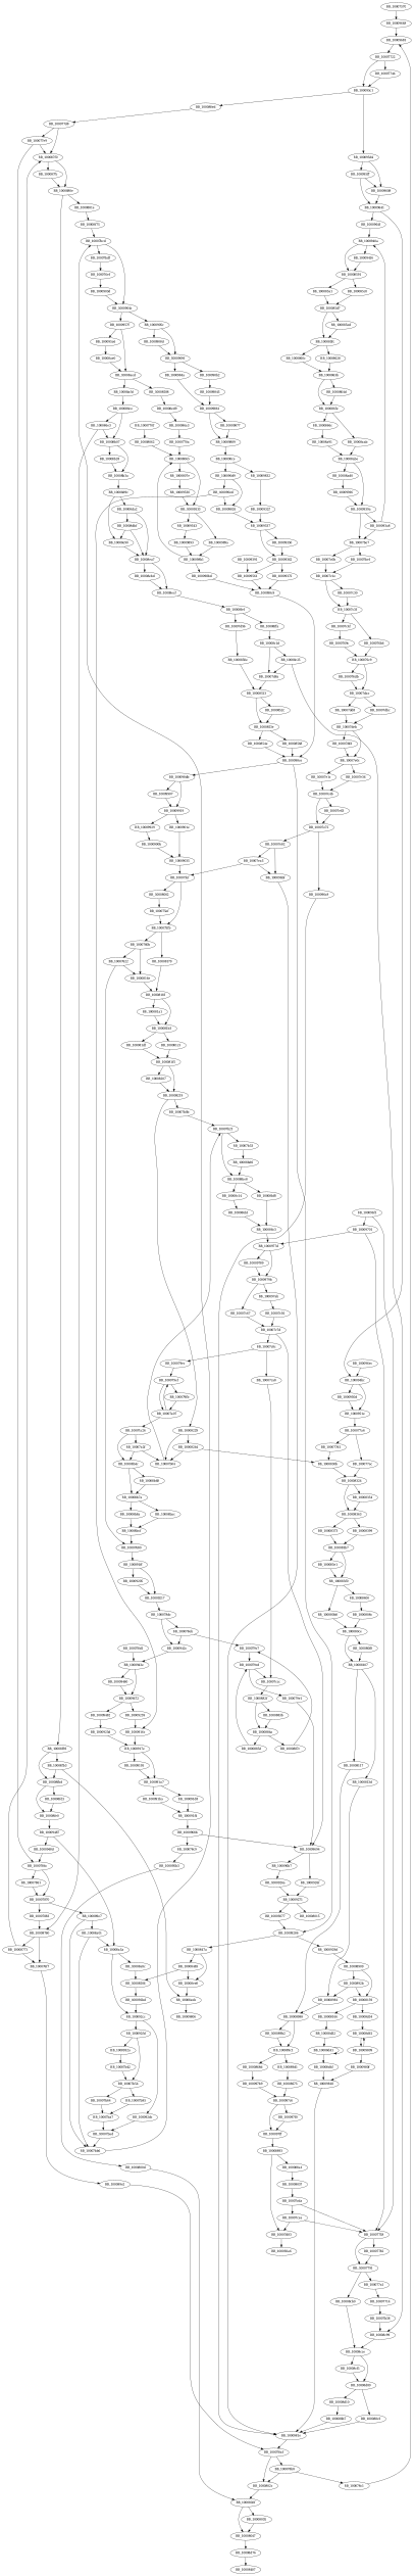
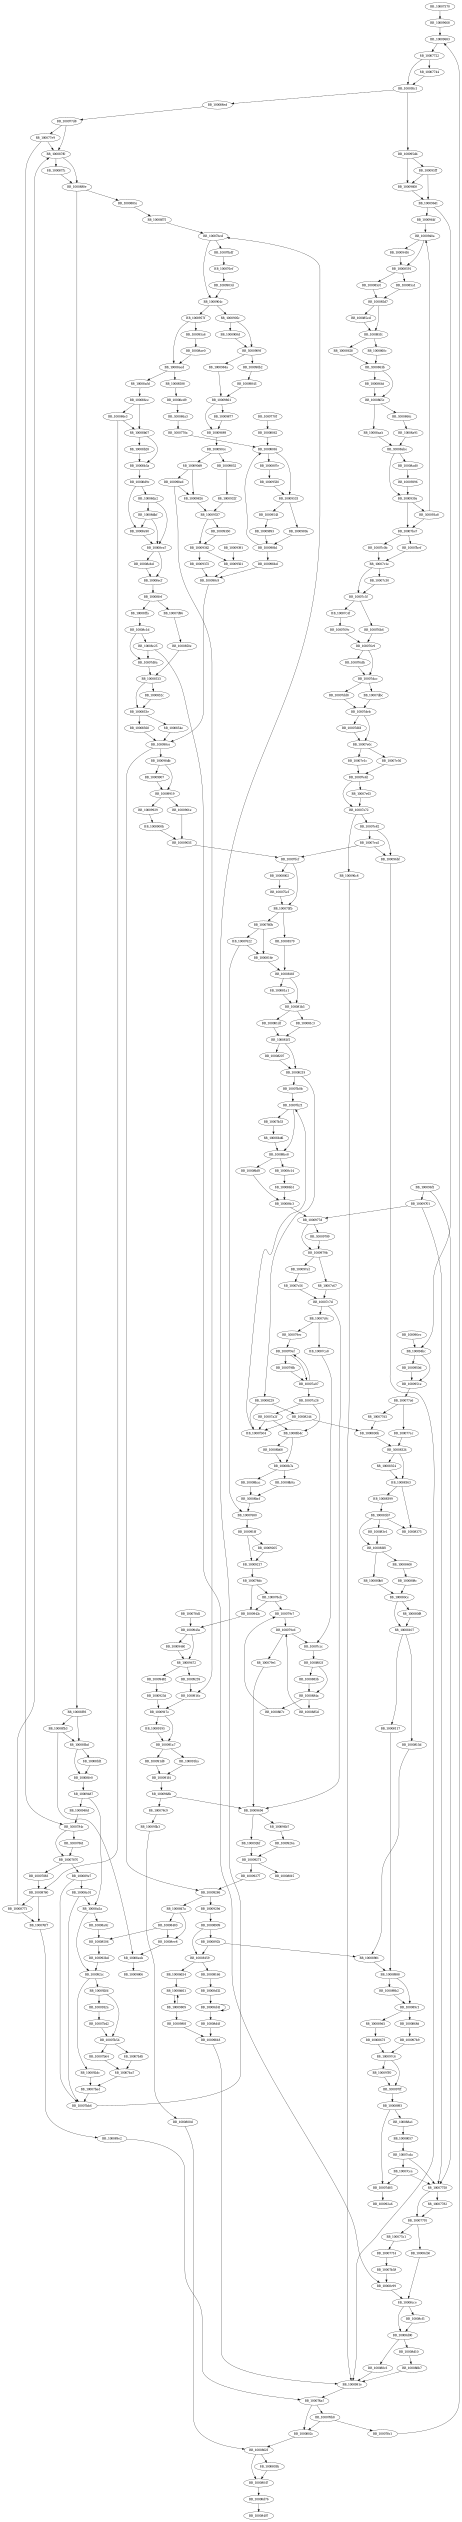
  digraph {
    fontname="Noto Serif"
    node [fontname="Noto Serif"]
    edge [fontname="Noto Serif"]
    BB_10007570
    BB_10009668
    BB_10009683
    BB_10007722
    BB_100075ef
    BB_100075fb
    BB_1000760b
    BB_10008179
    BB_10007622
    BB_1000816e
    BB_1000818f
    BB_10007680
    BB_100081a1
    BB_100081b3
    BB_100091ff
    BB_10009205
    BB_10009217
    BB_100078dc
    BB_1000769c
    BB_100076c9
    BB_100076db
    BB_10007dac
    BB_10007dbc
    BB_10007dd8
    BB_100076b6
    BB_10007deb
    BB_100076ef
    BB_1000903d
    BB_1000904c
    BB_1000905c
    BB_1000957f
    BB_100076f7
    BB_100089e2
    BB_100078af
    BB_100078b8
    BB_1000802c
    BB_1000770a
    BB_10008065
    BB_1000807e
    BB_10009533
    BB_10009530
    BB_10009543
    BB_1000989a
    BB_1000770f
    BB_10008062
    BB_10007714
    BB_10007b38
    BB_10008c99
    BB_10008cce
    BB_10007744
    BB_100095c1
    BB_100088ed
    BB_100095d4
    BB_100077d8
    BB_100095ff
    BB_10009608
    BB_10007758
    BB_10007782
    BB_10007791
    BB_100077a1
    BB_10008cb0
    BB_10008cf1
    BB_10008d00
    BB_100077a6
    BB_100077ac
    BB_100077d1
    BB_10008324
    BB_1000830b
    BB_10008354
    BB_10008363
    BB_10008373
    BB_10008399
    BB_100077e9
    BB_100087f0
    BB_1000784c
    BB_100087fc
    BB_1000880e
    BB_10007861
    BB_10007870
    BB_1000881e
    BB_10008f93
    BB_10007883
    BB_100089e7
    BB_10008760
    BB_10007bb6
    BB_10008a01
    BB_10008771
    BB_10007bcd
    BB_10008a5a
    BB_100078c1
    BB_1000802f
    BB_1000803b
    BB_10008047
    BB_100078c9
    BB_100095b3
    BB_1000800d
    BB_100078d1
    BB_1000943e
    BB_10009460
    BB_10009472
    BB_10009259
    BB_10009482
    BB_100078eb
    BB_1000942c
    BB_100079c7
    BB_100079cd
    BB_100079e1
    BB_10007ccc
    BB_10009694
    BB_1000882f
    BB_1000926f
    BB_100096b7
    BB_1000883b
    BB_1000884a
    BB_10009271
    BB_1000926a
    BB_100079ec
    BB_100079ef
    BB_100079fb
    BB_10007a07
    BB_10007a26
    BB_10007a2f
    BB_10008b4c
    BB_10007b04
    BB_10008b68
    BB_10008b7a
    BB_10007b21
    BB_10008b8a
    BB_10008bac
    BB_10007b33
    BB_10008be8
    BB_10008bd6
    BB_10008bf8
    BB_10008c14
    BB_10007b0b
    BB_100086c3
    BB_100086b1
    BB_10007b42
    BB_10007b54
    BB_10007b64
    BB_10007b85
    BB_10007ba7
    BB_10007bad
    BB_10007bdf
    BB_1000908d
    n146 [label=BB_5000909f]
    BB_10008aed
    BB_100095a6
    BB_10007be7
    BB_10007bef
    BB_10007c0b
    BB_10007c1e
    BB_10007c30
    BB_10007c3f
    BB_10007c4f
    BB_10007c56
    BB_10007c7d
    BB_10007c8c
    BB_10007ca8
    BB_10007c67
    BB_1000885d
    BB_1000887c
    BB_10007cda
    BB_10007cea
    BB_10007d83
    BB_100092a6
    BB_100096f1
    BB_10009701
    BB_10007d8a
    BB_10008513
    BB_1000852c
    BB_1000853e
    BB_1000854e
    BB_10008568
    BB_10007d96
    BB_1000850e
    BB_10007dfd
    BB_10007e0c
    BB_10007e1c
    BB_10007e36
    BB_10007e4b
    BB_10007e63
    BB_10007e72
    BB_10007e82
    BB_100096c8
    BB_10007ea5
    BB_100096bf
    BB_1000981e
    BB_10007fef
    BB_10008002
    BB_10008d76
    BB_10008407
    BB_10008057
    BB_10009893
    BB_100098b1
    BB_1000808c
    BB_100080ce
    BB_100080f8
    BB_10008107
    BB_10008117
    BB_1000813d
    BB_100080b0
    BB_10008988
    BB_10008981
    BB_100089b2
    BB_100089c1
    BB_1000868d
    BB_100089d1
    BB_10008159
    BB_10008166
    BB_10008d54
    BB_10008d32
    BB_10008d61
    BB_10008d41
    BB_10009809
    BB_10008d4f
    BB_100081c3
    BB_100081df
    BB_100081f5
    BB_10008207
    BB_10008219
    BB_10008229
    BB_10008244
    BB_100083b7
    BB_100083e1
    BB_100083f0
    BB_10008400
    BB_1000847a
    BB_10008483
    BB_10008ee8
    BB_10008506
    BB_10008eeb
    BB_100092bd
    BB_10009806
    BB_100092cc
    BB_100092dc
    BB_100092fd
    BB_100098ce
    BB_10009286
    BB_100098db
    BB_1000929d
    BB_10009907
    BB_10009919
    BB_10008588
    BB_10008ed9
    BB_100086a3
    BB_10008591
    BB_100085a1
    BB_100085c0
    BB_100085d7
    BB_100085ed
    BB_100085fc
    BB_1000860c
    BB_10008628
    BB_1000863b
    BB_1000864d
    BB_1000865c
    BB_1000866c
    BB_10008aab
    BB_10008a91
    BB_10008abe
    BB_10008ad0
    BB_1000939a
    BB_10008673
    BB_100097c6
    BB_100097f0
    BB_100097ff
    BB_10008893
    BB_100097b9
    BB_1000977d
    BB_10009789
    BB_1000979b
    BB_100097ab
    BB_100086ce
    BB_100086e3
    BB_10008b07
    BB_10008b28
    BB_10008b3a
    BB_10008d9c
    BB_10008f75
    BB_10008fb3
    BB_10008fbd
    BB_10008fd1
    BB_10008fe0
    BB_100088a1
    BB_100088b7
    BB_100088c3
    BB_10008909
    BB_1000892b
    BB_10008a8c
    BB_1000932a
    BB_10009396
    BB_100093a8
    BB_1000940a
    BB_10008ae0
    BB_10008afd
    BB_10008da2
    BB_10008e90
    BB_10008dbf
    BB_10008ea7
    BB_10008bcf
    BB_10008c1d
    BB_10008c25
    BB_10008d10
    BB_10009818
    BB_1000980f
    BB_10008ebd
    BB_10008ecf
    BB_10008fef
    BB_10008ffa
    BB_10009487
    BB_1000948d
    BB_1000900b
    BB_10009035
    BB_1000901e
    BB_100090b2
    BB_1000984a
    BB_10009845
    BB_10009861
    BB_10009877
    BB_10009889
    BB_100090ce
    BB_100090d9
    BB_10009832
    BB_100090ed
    BB_10009826
    BB_1000932f
    BB_1000916c
    BB_10009337
    BB_1000917e
    BB_10009350
    BB_10009362
    BB_10009195
    BB_100091a7
    BB_100091ba
    BB_100091d8
    BB_100091f4
    BB_1000968b
    BB_1000923d
    BB_10008015
    BB_10009277
    BB_10009372
    BB_10009561
    BB_100098c9
    BB_10009391
    BB_10009416
    BB_100094bc
    BB_1000950d
    BB_1000951e
    BB_100098bd
    BB_10009641
    BB_1000964f
    BB_100096ec
    BB_10009929
    BB_10007570 -> BB_10009668
    BB_10009668 -> BB_10009683
    BB_10009683 -> BB_10007722
    BB_10007722 -> BB_10007744
    BB_10007722 -> BB_100095c1
    BB_100075ef -> BB_100075fb
    BB_100075fb -> BB_1000760b
    BB_100075fb -> BB_10008179
    BB_1000760b -> BB_10007622
    BB_1000760b -> BB_1000816e
    BB_10008179 -> BB_1000818f
    BB_10007622 -> BB_1000816e
    BB_10007622 -> BB_10007680
    BB_1000816e -> BB_1000818f
    BB_1000818f -> BB_100081a1
    BB_1000818f -> BB_100081b3
    BB_10007680 -> BB_100091ff
    BB_100081a1 -> BB_100081b3
    BB_100081b3 -> BB_100081c3
    BB_100081b3 -> BB_100081df
    BB_100091ff -> BB_10009205
    BB_100091ff -> BB_10009217
    BB_10009205 -> BB_10009217
    BB_10009217 -> BB_100078dc
    BB_100078dc -> BB_100078eb
    BB_100078dc -> BB_1000942c
    BB_1000769c -> BB_100076c9
    BB_100076c9 -> BB_100076db
    BB_100076c9 -> BB_10007dac
    BB_100076db -> BB_10007dac
    BB_10007dac -> BB_10007dbc
    BB_10007dac -> BB_10007dd8
    BB_10007dbc -> BB_10007deb
    BB_10007dd8 -> BB_10007deb
    BB_100076b6 -> BB_100076c9
    BB_10007deb -> BB_10007dfd
    BB_10007deb -> BB_10007e0c
    BB_100076ef -> BB_1000903d
    BB_1000903d -> BB_1000904c
    BB_1000904c -> BB_1000905c
    BB_1000904c -> BB_1000957f
    BB_1000905c -> BB_1000908d
    BB_1000905c -> n146
    BB_1000957f -> BB_10008aed
    BB_1000957f -> BB_100095a6
    BB_100076f7 -> BB_100089e2
    BB_100089e2 -> BB_100078af
    BB_100078af -> BB_100078b8
    BB_100078af -> BB_1000802c
    BB_100078b8 -> BB_1000802c
    BB_100078b8 -> BB_100078c1
    BB_1000802c -> BB_1000802f
    BB_1000770a -> BB_10008065
    BB_10008065 -> BB_1000807e
    BB_10008065 -> BB_10009533
    BB_1000807e -> BB_10009530
    BB_10009533 -> BB_10009543
    BB_10009533 -> BB_1000989a
    BB_10009530 -> BB_10009533
    BB_10009543 -> BB_10009893
    BB_1000989a -> BB_100098b1
    BB_1000770f -> BB_10008062
    BB_10008062 -> BB_10008065
    BB_10007714 -> BB_10007b38
    BB_10007b38 -> BB_10008c99
    BB_10008c99 -> BB_10008cce
    BB_10008cce -> BB_10008cf1
    BB_10008cce -> BB_10008d00
    BB_10007744 -> BB_100095c1
    BB_100095c1 -> BB_100088ed
    BB_100095c1 -> BB_100095d4
    BB_100088ed -> BB_100077d8
    BB_100095d4 -> BB_100095ff
    BB_100095d4 -> BB_10009608
    BB_100077d8 -> BB_100077e9
    BB_100077d8 -> BB_100087f0
    BB_100095ff -> BB_10009608
    BB_100095ff -> BB_10009641
    BB_10009608 -> BB_10009641
    BB_10007758 -> BB_10007782
    BB_10007758 -> BB_10007791
    BB_10007782 -> BB_10007791
    BB_10007791 -> BB_100077a1
    BB_10007791 -> BB_10008cb0
    BB_100077a1 -> BB_10007714
    BB_10008cb0 -> BB_10008cce
    BB_10008cf1 -> BB_10008d00
    BB_10008d00 -> BB_100088c3
    BB_10008d00 -> BB_10008d10
    BB_100077a6 -> BB_100077ac
    BB_100077a6 -> BB_100077d1
    BB_100077ac -> BB_10008324
    BB_100077d1 -> BB_1000830b
    BB_10008324 -> BB_10008354
    BB_10008324 -> BB_10008363
    BB_1000830b -> BB_10008324
    BB_10008354 -> BB_10008363
    BB_10008363 -> BB_10008373
    BB_10008363 -> BB_10008399
-   BB_10008373 -> BB_100083b7
+   BB_100083b7 -> BB_10008373
    BB_10008399 -> BB_100083b7
    BB_100077e9 -> BB_100087f0
    BB_100077e9 -> BB_1000784c
    BB_100087f0 -> BB_100087fc
    BB_100087f0 -> BB_1000880e
    BB_1000784c -> BB_10007861
    BB_1000784c -> BB_10007870
    BB_100087fc -> BB_1000880e
    BB_1000880e -> BB_1000881e
    BB_1000880e -> BB_10008f93
    BB_10007861 -> BB_10007870
    BB_10007870 -> BB_10007883
    BB_10007870 -> BB_100089e7
    BB_1000881e -> BB_10008f75
    BB_10008f93 -> BB_10008fb3
    BB_10008f93 -> BB_10008fbd
    BB_10007883 -> BB_10008760
    BB_100089e7 -> BB_10007bb6
    BB_100089e7 -> BB_10008a01
    BB_10008760 -> BB_100076f7
    BB_10008760 -> BB_10008771
    BB_10007bb6 -> BB_10007bcd
    BB_10008a01 -> BB_10007bb6
    BB_10008a01 -> BB_10008a5a
    BB_10008771 -> BB_100076f7
    BB_10008771 -> BB_100087f0
    BB_10007bcd -> BB_1000904c
    BB_10007bcd -> BB_10007bdf
    BB_10008a5a -> BB_100092cc
    BB_10008a5a -> BB_10008a8c
    BB_100078c1 -> BB_10009683
    BB_1000802f -> BB_1000803b
    BB_1000802f -> BB_10008047
    BB_1000803b -> BB_10008047
    BB_10008047 -> BB_10008d76
    BB_100078c9 -> BB_100095b3
    BB_100095b3 -> BB_1000800d
    BB_1000800d -> BB_1000802f
    BB_100078d1 -> BB_1000943e
    BB_1000943e -> BB_10009460
    BB_1000943e -> BB_10009472
    BB_10009460 -> BB_10009472
    BB_10009472 -> BB_10009259
    BB_10009472 -> BB_10009482
    BB_10009259 -> BB_1000916c
    BB_10009482 -> BB_1000923d
    BB_100078eb -> BB_1000942c
    BB_100078eb -> BB_100079c7
    BB_1000942c -> BB_1000943e
    BB_100079c7 -> BB_100079cd
    BB_100079cd -> BB_100079e1
    BB_100079cd -> BB_10007ccc
    BB_100079e1 -> BB_10009694
    BB_10007ccc -> BB_1000882f
    BB_10009694 -> BB_1000926f
    BB_10009694 -> BB_100096b7
    BB_1000882f -> BB_1000883b
    BB_1000882f -> BB_1000884a
    BB_1000926f -> BB_10009271
    BB_100096b7 -> BB_1000926a
    BB_1000883b -> BB_1000884a
    BB_1000884a -> BB_1000885d
    BB_1000884a -> BB_1000887c
    BB_10009271 -> BB_10008015
    BB_10009271 -> BB_10009277
    BB_1000926a -> BB_10009271
    BB_100079ec -> BB_100079ef
    BB_100079ef -> BB_100079fb
    BB_100079ef -> BB_10007a07
    BB_100079fb -> BB_10007a07
    BB_10007a07 -> BB_100079ef
    BB_10007a07 -> BB_10007a26
    BB_10007a26 -> BB_10007a2f
    BB_10007a26 -> BB_10008b4c
    BB_10007a2f -> BB_10008b4c
    BB_10007a2f -> BB_10007b04
    BB_10008b4c -> BB_10008b68
    BB_10008b4c -> BB_10008b7a
    BB_10007b04 -> BB_10007b21
    BB_10008b68 -> BB_10008b7a
    BB_10008b7a -> BB_10008b8a
    BB_10008b7a -> BB_10008bac
    BB_10007b21 -> BB_10007b33
    BB_10007b21 -> BB_10008be8
    BB_10008b8a -> BB_10008bcf
    BB_10008bac -> BB_10008bcf
    BB_10007b33 -> BB_10008bd6
    BB_10008be8 -> BB_10008bf8
    BB_10008be8 -> BB_10008c14
    BB_10008bd6 -> BB_10008be8
    BB_10008bf8 -> BB_100086c3
    BB_10008c14 -> BB_100086b1
    BB_10007b0b -> BB_10007b21
    BB_100086c3 -> BB_1000977d
    BB_100086b1 -> BB_100086c3
    BB_10007b42 -> BB_10007b54
    BB_10007b54 -> BB_10007b64
    BB_10007b54 -> BB_10007b85
    BB_10007b64 -> BB_10007ba7
    BB_10007b85 -> BB_10007ba7
    BB_10007ba7 -> BB_10007bad
    BB_10007bad -> BB_10007bb6
    BB_10007bdf -> BB_100076ef
    BB_1000908d -> n146
    n146 -> BB_100090b2
    n146 -> BB_1000984a
    BB_10008aed -> BB_10008588
    BB_10008aed -> BB_10008afd
    BB_100095a6 -> BB_10008ae0
    BB_10007be7 -> BB_10007bef
    BB_10007be7 -> BB_10007c0b
    BB_10007bef -> BB_10007c1e
    BB_10007c0b -> BB_10007c1e
    BB_10007c1e -> BB_10007c30
    BB_10007c1e -> BB_10007c3f
    BB_10007c30 -> BB_10007c3f
    BB_10007c3f -> BB_100076b6
    BB_10007c3f -> BB_10007c4f
    BB_10007c4f -> BB_1000769c
    BB_10007c56 -> BB_10007c7d
    BB_10007c7d -> BB_10009694
    BB_10007c7d -> BB_10007c8c
    BB_10007c8c -> BB_100079ec
    BB_10007c8c -> BB_10007ca8
    BB_10007ca8 -> BB_10007ccc
    BB_10007c67 -> BB_10007c7d
    BB_1000885d -> BB_100079cd
    BB_1000887c -> BB_100079c7
    BB_10007cda -> BB_10007758
    BB_10007cda -> BB_10007cea
    BB_10007cea -> BB_10007758
    BB_10007cea -> BB_10007d83
    BB_10007d83 -> BB_100092a6
    BB_100096f1 -> BB_10007758
    BB_100096f1 -> BB_10009701
    BB_10009701 -> BB_10007758
    BB_10009701 -> BB_1000977d
    BB_10007d8a -> BB_10008513
    BB_10008513 -> BB_1000852c
    BB_10008513 -> BB_1000853e
    BB_1000852c -> BB_1000853e
    BB_1000853e -> BB_1000854e
    BB_1000853e -> BB_10008568
    BB_1000854e -> BB_100098ce
    BB_10008568 -> BB_100098ce
    BB_10007d96 -> BB_1000850e
    BB_1000850e -> BB_10008513
    BB_10007dfd -> BB_10007e0c
    BB_10007e0c -> BB_10007e1c
    BB_10007e0c -> BB_10007e36
    BB_10007e1c -> BB_10007e4b
    BB_10007e36 -> BB_10007e4b
    BB_10007e4b -> BB_10007e63
    BB_10007e4b -> BB_10007e72
    BB_10007e63 -> BB_10007e72
    BB_10007e72 -> BB_10007e82
    BB_10007e72 -> BB_100096c8
    BB_10007e82 -> BB_10007ea5
    BB_10007e82 -> BB_100096bf
    BB_100096c8 -> BB_1000981e
    BB_10007ea5 -> BB_100096bf
    BB_10007ea5 -> BB_10007fef
    BB_100096bf -> BB_1000981e
    BB_1000981e -> BB_100078af
    BB_10007fef -> BB_100075fb
    BB_10007fef -> BB_10008002
    BB_10008002 -> BB_100075ef
    BB_10008d76 -> BB_10008407
    BB_10008057 -> BB_10007cda
    BB_10009893 -> BB_100098b1
    BB_100098b1 -> BB_10008065
    BB_100098b1 -> BB_100098bd
    BB_1000808c -> BB_100080ce
    BB_100080ce -> BB_100080f8
    BB_100080ce -> BB_10008107
    BB_100080f8 -> BB_10008107
    BB_10008107 -> BB_10008117
    BB_10008107 -> BB_1000813d
    BB_10008117 -> BB_10008988
    BB_1000813d -> BB_10008981
    BB_100080b0 -> BB_100080ce
    BB_10008988 -> BB_100089b2
    BB_10008988 -> BB_100089c1
    BB_10008981 -> BB_10008988
    BB_100089b2 -> BB_100089c1
    BB_100089c1 -> BB_1000868d
    BB_100089c1 -> BB_100089d1
    BB_1000868d -> BB_100097b9
    BB_100089d1 -> BB_10008673
    BB_10008159 -> BB_10008166
    BB_10008159 -> BB_10008d54
    BB_10008166 -> BB_10008d32
    BB_10008d54 -> BB_10008d61
    BB_10008d32 -> BB_10008d41
    BB_10008d61 -> BB_10009809
    BB_10008d41 -> BB_10008d41
    BB_10008d41 -> BB_10008d4f
    BB_10009809 -> BB_10008d61
    BB_10009809 -> BB_1000980f
    BB_10008d4f -> BB_10009818
    BB_100081c3 -> BB_100081f5
    BB_100081df -> BB_100081f5
    BB_100081f5 -> BB_10008207
    BB_100081f5 -> BB_10008219
    BB_10008207 -> BB_10008219
    BB_10008219 -> BB_10007b0b
    BB_10008219 -> BB_10008229
    BB_10008229 -> BB_10007b04
    BB_10008229 -> BB_10008244
    BB_10008244 -> BB_1000830b
    BB_10008244 -> BB_10007b04
    BB_100083b7 -> BB_100083e1
    BB_100083b7 -> BB_100083f0
    BB_100083e1 -> BB_100083f0
    BB_100083f0 -> BB_100080b0
    BB_100083f0 -> BB_10008400
    BB_10008400 -> BB_1000808c
    BB_1000847a -> BB_10008483
    BB_1000847a -> BB_10008ee8
    BB_10008483 -> BB_10008ee8
    BB_10008483 -> BB_10008506
    BB_10008ee8 -> BB_10008eeb
    BB_10008506 -> BB_100092bd
    BB_10008eeb -> BB_10009806
    BB_100092bd -> BB_100092cc
    BB_100092cc -> BB_100092dc
    BB_100092cc -> BB_100092fd
    BB_100092dc -> BB_10007bad
    BB_100092fd -> BB_10007b54
    BB_100092fd -> BB_1000932a
    BB_100098ce -> BB_10009286
    BB_100098ce -> BB_100098db
    BB_10009286 -> BB_1000847a
    BB_10009286 -> BB_1000929d
    BB_100098db -> BB_10009907
    BB_100098db -> BB_10009919
    BB_1000929d -> BB_10008909
    BB_10009907 -> BB_10009919
    BB_10009919 -> BB_1000901e
    BB_10009919 -> BB_10009929
    BB_10008588 -> BB_10008ed9
    BB_10008ed9 -> BB_100086a3
    BB_100086a3 -> BB_1000770a
    BB_10008591 -> BB_100085a1
    BB_10008591 -> BB_100085c0
    BB_100085a1 -> BB_100085d7
    BB_100085c0 -> BB_100085d7
    BB_100085d7 -> BB_100085ed
    BB_100085d7 -> BB_100085fc
    BB_100085ed -> BB_100085fc
    BB_100085fc -> BB_1000860c
    BB_100085fc -> BB_10008628
    BB_1000860c -> BB_1000863b
    BB_10008628 -> BB_1000863b
    BB_1000863b -> BB_1000864d
    BB_1000863b -> BB_1000865c
    BB_1000864d -> BB_1000865c
    BB_1000865c -> BB_1000866c
    BB_1000865c -> BB_10008aab
    BB_1000866c -> BB_10008a91
    BB_10008aab -> BB_10008abe
    BB_10008a91 -> BB_10008abe
    BB_10008abe -> BB_10008ad0
    BB_10008abe -> BB_1000939a
    BB_10008ad0 -> BB_10009396
    BB_1000939a -> BB_10007be7
    BB_1000939a -> BB_100093a8
    BB_10008673 -> BB_100097c6
    BB_100097c6 -> BB_100097f0
    BB_100097c6 -> BB_100097ff
    BB_100097f0 -> BB_100097ff
    BB_100097ff -> BB_10008893
    BB_10008893 -> BB_10007d83
    BB_10008893 -> BB_100088a1
    BB_100097b9 -> BB_100097c6
    BB_1000977d -> BB_10009789
    BB_1000977d -> BB_1000979b
    BB_10009789 -> BB_1000979b
    BB_1000979b -> BB_10007c67
    BB_1000979b -> BB_100097ab
    BB_100097ab -> BB_10007c56
    BB_100086ce -> BB_100086e3
    BB_100086ce -> BB_10008b07
    BB_100086e3 -> BB_10008760
    BB_100086e3 -> BB_10008b07
    BB_10008b07 -> BB_10008b28
    BB_10008b07 -> BB_10008b3a
    BB_10008b28 -> BB_10008b3a
    BB_10008b3a -> BB_10008d9c
    BB_10008d9c -> BB_10008da2
    BB_10008d9c -> BB_10008e90
    BB_10008f75 -> BB_10007bcd
    BB_10008fb3 -> BB_10008eeb
    BB_10008fb3 -> BB_10008fbd
    BB_10008fbd -> BB_10008fd1
    BB_10008fbd -> BB_10008fe0
    BB_10008fd1 -> BB_10008fe0
    BB_10008fe0 -> BB_10009487
    BB_100088a1 -> BB_10008057
    BB_100088b7 -> BB_1000981e
    BB_100088c3 -> BB_1000981e
    BB_10008909 -> BB_10008159
    BB_10008909 -> BB_1000892b
    BB_1000892b -> BB_10008981
    BB_1000892b -> BB_10008159
    BB_10008a8c -> BB_10008506
    BB_1000932a -> BB_10007b42
    BB_10009396 -> BB_1000939a
    BB_100093a8 -> BB_10007be7
    BB_100093a8 -> BB_1000940a
    BB_1000940a -> BB_10008591
    BB_1000940a -> BB_10009416
    BB_10008ae0 -> BB_10008aed
    BB_10008afd -> BB_100086ce
    BB_10008da2 -> BB_10008dbf
    BB_10008da2 -> BB_10008ea7
    BB_10008e90 -> BB_10008ea7
    BB_10008dbf -> BB_10008e90
    BB_10008dbf -> BB_10008ea7
    BB_10008ea7 -> BB_10008ebd
    BB_10008ea7 -> BB_10008ecf
    BB_10008bcf -> BB_10007680
    BB_10008c1d -> BB_10007d8a
    BB_10008c1d -> BB_10008c25
    BB_10008c25 -> BB_10008c99
    BB_10008c25 -> BB_10007d8a
    BB_10008d10 -> BB_100088b7
    BB_10009818 -> BB_1000981e
    BB_1000980f -> BB_10009818
    BB_10008ebd -> BB_10008ecf
    BB_10008ecf -> BB_10008fef
    BB_10008fef -> BB_10007d96
    BB_10008fef -> BB_10008ffa
    BB_10008ffa -> BB_10008c1d
    BB_10009487 -> BB_10008a5a
    BB_10009487 -> BB_1000948d
    BB_1000948d -> BB_1000784c
    BB_1000900b -> BB_10009035
    BB_10009035 -> BB_10007fef
    BB_1000901e -> BB_10009035
    BB_100090b2 -> BB_10009845
    BB_1000984a -> BB_10009861
    BB_10009845 -> BB_10009861
    BB_10009861 -> BB_10009877
    BB_10009861 -> BB_10009889
    BB_10009877 -> BB_10009889
    BB_10009889 -> BB_100090ce
    BB_100090ce -> BB_100090d9
    BB_100090ce -> BB_10009832
    BB_100090d9 -> BB_100090ed
    BB_100090d9 -> BB_10009826
    BB_10009832 -> BB_1000932f
    BB_100090ed -> BB_10009826
    BB_100090ed -> BB_1000916c
    BB_10009826 -> BB_10009337
    BB_1000932f -> BB_10009337
    BB_1000916c -> BB_1000917e
    BB_10009337 -> BB_10009350
    BB_10009337 -> BB_10009362
    BB_1000917e -> BB_10009195
    BB_1000917e -> BB_100091a7
    BB_10009350 -> BB_10009362
    BB_10009362 -> BB_10009372
    BB_10009362 -> BB_10009561
    BB_10009195 -> BB_100091a7
    BB_100091a7 -> BB_100091ba
    BB_100091a7 -> BB_100091d8
    BB_100091ba -> BB_100091f4
    BB_100091d8 -> BB_100091f4
    BB_100091f4 -> BB_1000968b
    BB_1000968b -> BB_100078c9
    BB_1000968b -> BB_10009694
    BB_1000923d -> BB_1000917e
    BB_10009277 -> BB_10009286
    BB_10009372 -> BB_100098c9
    BB_10009561 -> BB_100098c9
    BB_100098c9 -> BB_100098ce
    BB_10009391 -> BB_10009561
    BB_10009416 -> BB_10008591
    BB_100094bc -> BB_1000950d
    BB_100094bc -> BB_1000951e
    BB_1000950d -> BB_1000951e
    BB_1000951e -> BB_100077a6
    BB_100098bd -> BB_100098c9
    BB_10009641 -> BB_100094bc
    BB_10009641 -> BB_1000964f
    BB_1000964f -> BB_1000940a
    BB_100096ec -> BB_100094bc
    BB_10009929 -> BB_1000900b
  }
